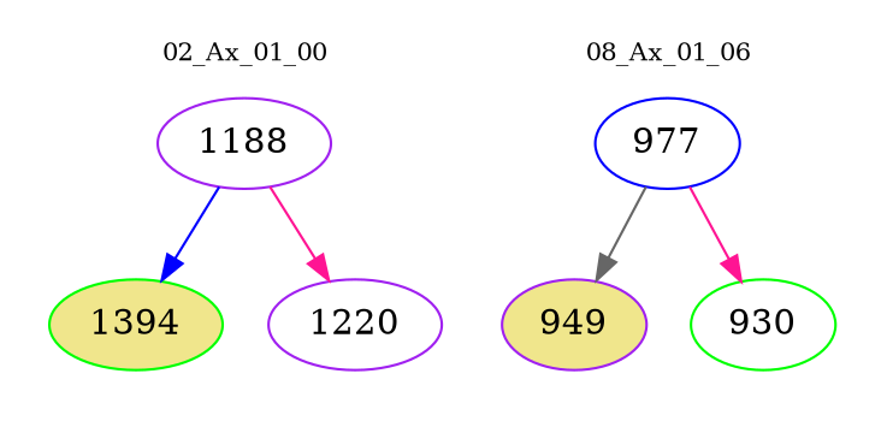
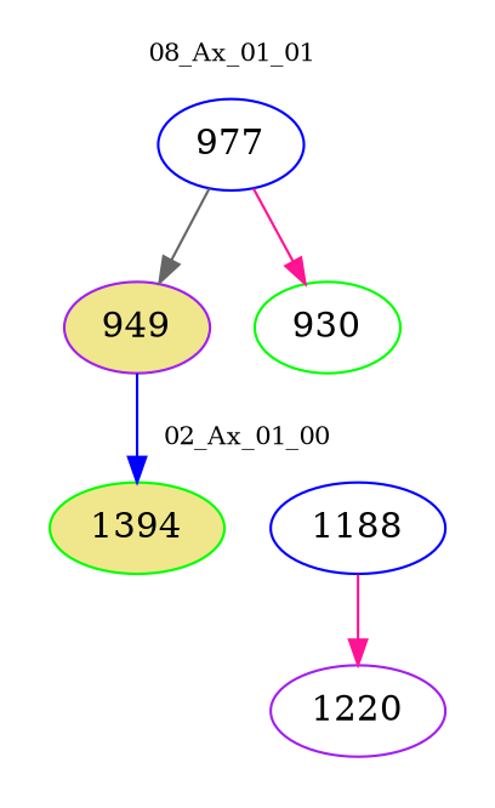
  digraph {
    node [color=blue fillcolor=white style=filled]
    edge [color=deeppink]
-   n1 [color=purple label=1188]
+   n1 [label=1188]
    n2 [color=green fillcolor=khaki label=1394]
    n3 [color=purple label=1220]
    n4 [label=977]
    n5 [color=purple fillcolor=khaki label=949]
    n6 [color=green label=930]
    subgraph cluster_1 {
      color=white
      fontsize=10
      label="02_Ax_01_00"
      n1
      n2
      n3
    }
    subgraph cluster_2 {
      color=white
      fontsize=10
-     label="08_Ax_01_06"
+     label="08_Ax_01_01"
      n4
      n5
      n6
    }
-   n1 -> n2 [color=blue]
+   n5 -> n2 [color=blue]
    n1 -> n3
    n4 -> n5 [color=gray40]
    n4 -> n6
  }
